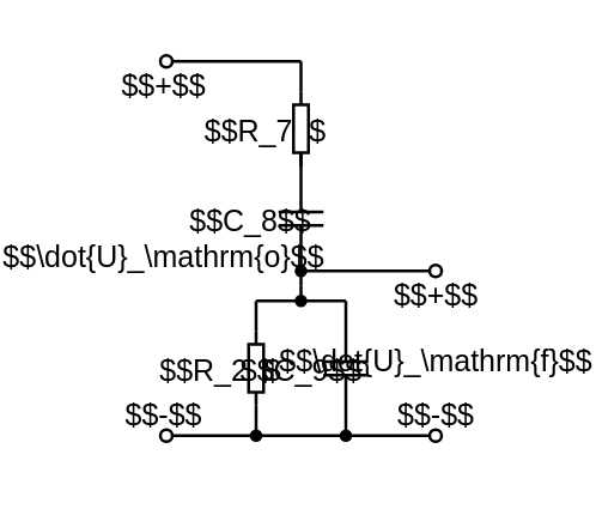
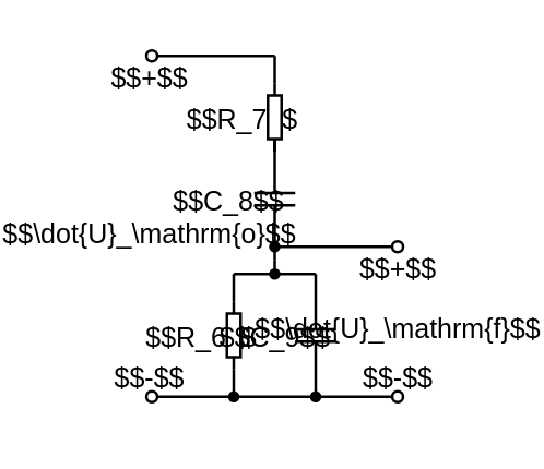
  <mxCell id="0" />
  <mxCell id="1" parent="0" />
  <mxCell id="2" value="" style="pointerEvents=1;verticalLabelPosition=bottom;shadow=0;dashed=0;align=center;html=1;verticalAlign=top;shape=mxgraph.electrical.capacitors.capacitor_1;direction=south;connectable=0;allowArrows=0;recursiveResize=1;" vertex="1" parent="1"><mxGeometry x="69.5" y="50" width="15" height="45" as="geometry" /></mxCell>
  <mxCell id="3" value="" style="endArrow=none;html=1;rounded=0;fontSize=10;startSize=2;endSize=2;entryX=1;entryY=0.5;entryDx=0;entryDy=0;entryPerimeter=0;" edge="1" parent="1" target="2"><mxGeometry width="50" height="50" relative="1" as="geometry"><mxPoint x="77" y="100" as="sourcePoint" /><mxPoint x="72" y="131" as="targetPoint" /></mxGeometry></mxCell>
  <mxCell id="4" value="" style="endArrow=none;html=1;rounded=0;fontSize=10;startSize=2;endSize=2;entryX=0;entryY=0.5;entryDx=0;entryDy=0;entryPerimeter=0;exitX=0;exitY=0.5;exitDx=0;exitDy=0;exitPerimeter=0;" edge="1" parent="1" target="2" source="8"><mxGeometry width="50" height="50" relative="1" as="geometry"><mxPoint x="77" y="66" as="sourcePoint" /><mxPoint x="87" y="151" as="targetPoint" /></mxGeometry></mxCell>
  <mxCell id="5" value="$$C_8$$" style="text;html=1;align=center;verticalAlign=middle;resizable=1;points=[];autosize=1;strokeColor=none;fillColor=none;fontSize=10;movable=1;rotatable=1;deletable=1;editable=1;connectable=0;allowArrows=0;" vertex="1" parent="1"><mxGeometry x="52" y="65" width="15" height="15" as="geometry" /></mxCell>
  <mxCell id="6" value="$$R_7$$" style="text;html=1;resizable=1;autosize=1;align=center;verticalAlign=middle;points=[];fillColor=none;strokeColor=none;rounded=0;fontSize=10;movable=1;rotatable=1;deletable=1;editable=1;connectable=0;allowArrows=0;" vertex="1" parent="1"><mxGeometry x="57" y="35" width="15" height="15" as="geometry" /></mxCell>
  <mxCell id="7" value="" style="endArrow=none;html=1;rounded=0;fontSize=10;startSize=4;endSize=4;entryX=1;entryY=0.5;entryDx=0;entryDy=0;entryPerimeter=0;" edge="1" parent="1" target="8"><mxGeometry width="50" height="50" relative="1" as="geometry"><mxPoint x="77" y="20" as="sourcePoint" /><mxPoint x="274" y="-19.5" as="targetPoint" /></mxGeometry></mxCell>
  <mxCell id="8" value="" style="pointerEvents=1;verticalLabelPosition=bottom;shadow=0;dashed=0;align=center;html=1;verticalAlign=top;shape=mxgraph.electrical.resistors.resistor_1;fontSize=10;direction=north;allowArrows=0;" vertex="1" parent="1"><mxGeometry x="74.5" y="30" width="5" height="25" as="geometry" /></mxCell>
  <mxCell id="9" value="" style="endArrow=none;html=1;rounded=0;" edge="1" parent="1"><mxGeometry width="50" height="50" relative="1" as="geometry"><mxPoint x="62" y="100" as="sourcePoint" /><mxPoint x="92" y="100" as="targetPoint" /></mxGeometry></mxCell>
  <mxCell id="10" value="" style="endArrow=oval;html=1;rounded=0;startSize=4;endSize=4;endFill=0;" edge="1" parent="1"><mxGeometry width="50" height="50" relative="1" as="geometry"><mxPoint x="77" y="90" as="sourcePoint" /><mxPoint x="122" y="90" as="targetPoint" /></mxGeometry></mxCell>
  <mxCell id="11" value="" style="shape=waypoint;sketch=0;fillStyle=solid;size=6;pointerEvents=1;points=[];fillColor=none;resizable=1;rotatable=1;perimeter=centerPerimeter;snapToPoint=1;strokeWidth=0.1;movable=1;deletable=1;editable=1;connectable=1;" vertex="1" parent="1"><mxGeometry x="72" y="85" width="10" height="10" as="geometry" /></mxCell>
  <mxCell id="12" value="" style="endArrow=none;html=1;rounded=0;startSize=4;endSize=4;startArrow=oval;startFill=0;" edge="1" parent="1"><mxGeometry width="50" height="50" relative="1" as="geometry"><mxPoint x="32" y="20" as="sourcePoint" /><mxPoint x="77" y="20" as="targetPoint" /></mxGeometry></mxCell>
  <mxCell id="13" value="" style="shape=waypoint;sketch=0;fillStyle=solid;size=6;pointerEvents=1;points=[];fillColor=none;resizable=1;rotatable=1;perimeter=centerPerimeter;snapToPoint=1;strokeWidth=0.1;movable=1;deletable=1;editable=1;connectable=1;" vertex="1" parent="1"><mxGeometry x="72" y="95" width="10" height="10" as="geometry" /></mxCell>
  <mxCell id="14" value="" style="endArrow=none;html=1;rounded=0;fontSize=10;startSize=2;endSize=2;exitX=0;exitY=0.5;exitDx=0;exitDy=0;exitPerimeter=0;" edge="1" parent="1" source="16"><mxGeometry width="50" height="50" relative="1" as="geometry"><mxPoint x="62" y="147" as="sourcePoint" /><mxPoint x="62" y="145" as="targetPoint" /></mxGeometry></mxCell>
- <mxCell id="15" value="$$R_2$$" style="text;html=1;resizable=1;autosize=1;align=center;verticalAlign=middle;points=[];fillColor=none;strokeColor=none;rounded=0;fontSize=10;movable=1;rotatable=1;deletable=1;editable=1;connectable=0;allowArrows=0;" vertex="1" parent="1"><mxGeometry x="42" y="115" width="15" height="15" as="geometry" /></mxCell>
+ <mxCell id="15" value="$$R_6$$" style="text;html=1;resizable=1;autosize=1;align=center;verticalAlign=middle;points=[];fillColor=none;strokeColor=none;rounded=0;fontSize=10;movable=1;rotatable=1;deletable=1;editable=1;connectable=0;allowArrows=0;" vertex="1" parent="1"><mxGeometry x="42" y="115" width="15" height="15" as="geometry" /></mxCell>
  <mxCell id="16" value="" style="pointerEvents=1;verticalLabelPosition=bottom;shadow=0;dashed=0;align=center;html=1;verticalAlign=top;shape=mxgraph.electrical.resistors.resistor_1;fontSize=10;direction=north;allowArrows=0;" vertex="1" parent="1"><mxGeometry x="59.5" y="110" width="5" height="25" as="geometry" /></mxCell>
  <mxCell id="17" value="" style="endArrow=none;html=1;rounded=0;exitX=1;exitY=0.5;exitDx=0;exitDy=0;exitPerimeter=0;" edge="1" parent="1" source="16"><mxGeometry width="50" height="50" relative="1" as="geometry"><mxPoint x="42" y="120" as="sourcePoint" /><mxPoint x="62" y="100" as="targetPoint" /></mxGeometry></mxCell>
  <mxCell id="18" value="" style="pointerEvents=1;verticalLabelPosition=bottom;shadow=0;dashed=0;align=center;html=1;verticalAlign=top;shape=mxgraph.electrical.capacitors.capacitor_1;direction=south;connectable=0;allowArrows=0;recursiveResize=1;" vertex="1" parent="1"><mxGeometry x="84.5" y="100" width="15" height="45" as="geometry" /></mxCell>
  <mxCell id="19" value="" style="endArrow=oval;html=1;rounded=0;startSize=4;endSize=4;startArrow=oval;startFill=0;endFill=0;" edge="1" parent="1"><mxGeometry width="50" height="50" relative="1" as="geometry"><mxPoint x="32" y="145" as="sourcePoint" /><mxPoint x="122" y="145" as="targetPoint" /></mxGeometry></mxCell>
  <mxCell id="20" value="$$C_9$$" style="text;html=1;align=center;verticalAlign=middle;resizable=1;points=[];autosize=1;strokeColor=none;fillColor=none;fontSize=10;movable=1;rotatable=1;deletable=1;editable=1;connectable=0;allowArrows=0;" vertex="1" parent="1"><mxGeometry x="67" y="115" width="20" height="15" as="geometry" /></mxCell>
  <mxCell id="21" value="$$\dot{U}_\mathrm{o}$$" style="text;html=1;align=center;verticalAlign=middle;resizable=1;points=[];autosize=1;strokeColor=none;fillColor=none;fontSize=10;movable=1;rotatable=1;deletable=1;editable=1;connectable=0;" vertex="1" parent="1"><mxGeometry x="20.5" y="75" width="20" height="20" as="geometry" /></mxCell>
  <mxCell id="22" value="$$+$$" style="text;html=1;align=center;verticalAlign=middle;resizable=1;points=[];autosize=1;strokeColor=none;fillColor=none;fontSize=10;movable=1;rotatable=1;deletable=1;editable=1;connectable=0;" vertex="1" parent="1"><mxGeometry x="23" y="20" width="15" height="15" as="geometry" /></mxCell>
  <mxCell id="23" value="$$-$$" style="text;html=1;align=center;verticalAlign=middle;resizable=1;points=[];autosize=1;strokeColor=none;fillColor=none;fontSize=10;movable=1;rotatable=1;deletable=1;editable=1;connectable=0;" vertex="1" parent="1"><mxGeometry x="23" y="130" width="15" height="15" as="geometry" /></mxCell>
  <mxCell id="24" value="$$+$$" style="text;html=1;align=center;verticalAlign=middle;resizable=1;points=[];autosize=1;strokeColor=none;fillColor=none;fontSize=10;movable=1;rotatable=1;deletable=1;editable=1;connectable=0;" vertex="1" parent="1"><mxGeometry x="114.5" y="90" width="15" height="15" as="geometry" /></mxCell>
  <mxCell id="25" value="$$\dot{U}_\mathrm{f}$$" style="text;html=1;align=center;verticalAlign=middle;resizable=1;points=[];autosize=1;strokeColor=none;fillColor=none;fontSize=10;movable=1;rotatable=1;deletable=1;editable=1;connectable=0;" vertex="1" parent="1"><mxGeometry x="112" y="110" width="20" height="20" as="geometry" /></mxCell>
  <mxCell id="26" value="$$-$$" style="text;html=1;align=center;verticalAlign=middle;resizable=1;points=[];autosize=1;strokeColor=none;fillColor=none;fontSize=10;movable=1;rotatable=1;deletable=1;editable=1;connectable=0;" vertex="1" parent="1"><mxGeometry x="114.5" y="130" width="15" height="15" as="geometry" /></mxCell>
  <mxCell id="27" value="" style="shape=waypoint;sketch=0;fillStyle=solid;size=6;pointerEvents=1;points=[];fillColor=none;resizable=1;rotatable=1;perimeter=centerPerimeter;snapToPoint=1;strokeWidth=0.1;movable=1;deletable=1;editable=1;connectable=1;" vertex="1" parent="1"><mxGeometry x="87" y="140" width="10" height="10" as="geometry" /></mxCell>
  <mxCell id="28" value="" style="shape=waypoint;sketch=0;fillStyle=solid;size=6;pointerEvents=1;points=[];fillColor=none;resizable=1;rotatable=1;perimeter=centerPerimeter;snapToPoint=1;strokeWidth=0.1;movable=1;deletable=1;editable=1;connectable=1;" vertex="1" parent="1"><mxGeometry x="57" y="140" width="10" height="10" as="geometry" /></mxCell>
